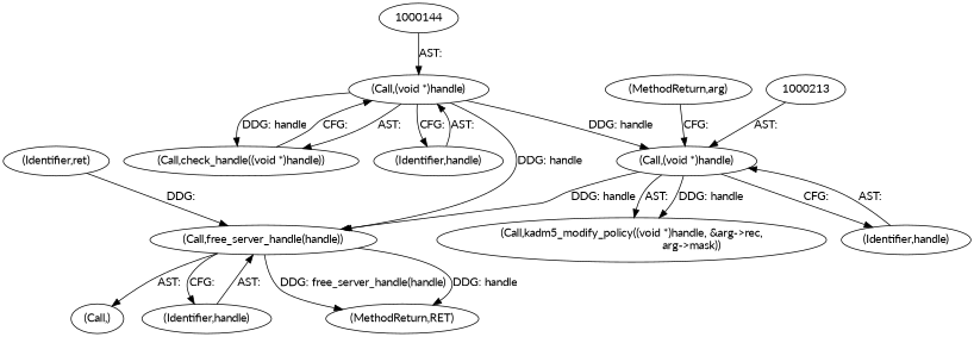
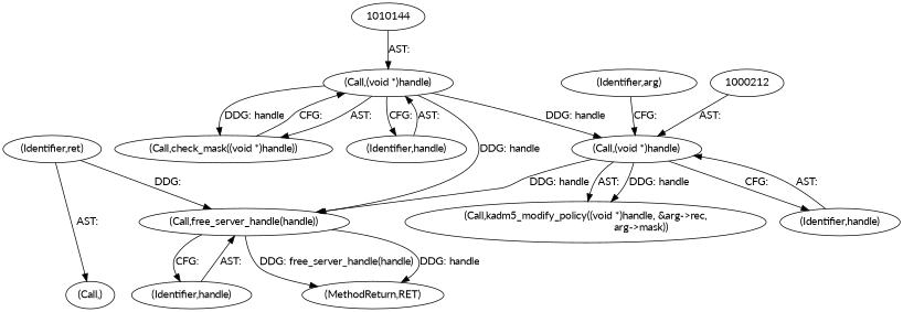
  digraph {
    fontname=Lato
    node [fontname=Lato]
    edge [fontname=Lato]
    n1 [label="(Call,free_server_handle(handle))"]
    n2 [label="(MethodReturn,RET)"]
    n3 [label="(Identifier,handle)"]
    n4 [label="(Call,)"]
    n5 [label="(Call,(void *)handle)"]
    n6 [label="(Identifier,handle)"]
    n7 [label="(Call,kadm5_modify_policy((void *)handle, &arg->rec,\n                                       arg->mask))"]
    n8 [label="(Call,(void *)handle)"]
-   n9 [label="(Call,check_handle((void *)handle))"]
+   n9 [label="(Call,check_mask((void *)handle))"]
    n10 [label="(Identifier,handle)"]
    n11 [label="(Identifier,ret)"]
-   n12 [label="(MethodReturn,arg)"]
-   1000213
-   1000144
+   n12 [label="(Identifier,arg)"]
+   1000213 [label=1000212]
+   1000144 [label=1010144]
    n1 -> n2 [label="DDG: handle"]
    n1 -> n2 [label="DDG: free_server_handle(handle)"]
    n1 -> n3 [label="CFG: "]
-   n1 -> n4 [label="AST: "]
+   n11 -> n4 [label="AST: "]
    n3 -> n1 [label="AST: "]
    n5 -> n1 [label="DDG: handle"]
    n5 -> n6 [label="CFG: "]
    n5 -> n7 [label="AST: "]
    n5 -> n7 [label="DDG: handle"]
    n6 -> n5 [label="AST: "]
    n8 -> n1 [label="DDG: handle"]
    n8 -> n5 [label="DDG: handle"]
    n8 -> n9 [label="AST: "]
    n8 -> n9 [label="DDG: handle"]
    n8 -> n10 [label="CFG: "]
    n9 -> n8 [label="CFG: "]
    n10 -> n8 [label="AST: "]
    n11 -> n1 [label="DDG: "]
    n12 -> n5 [label="CFG: "]
    1000213 -> n5 [label="AST: "]
    1000144 -> n8 [label="AST: "]
  }
